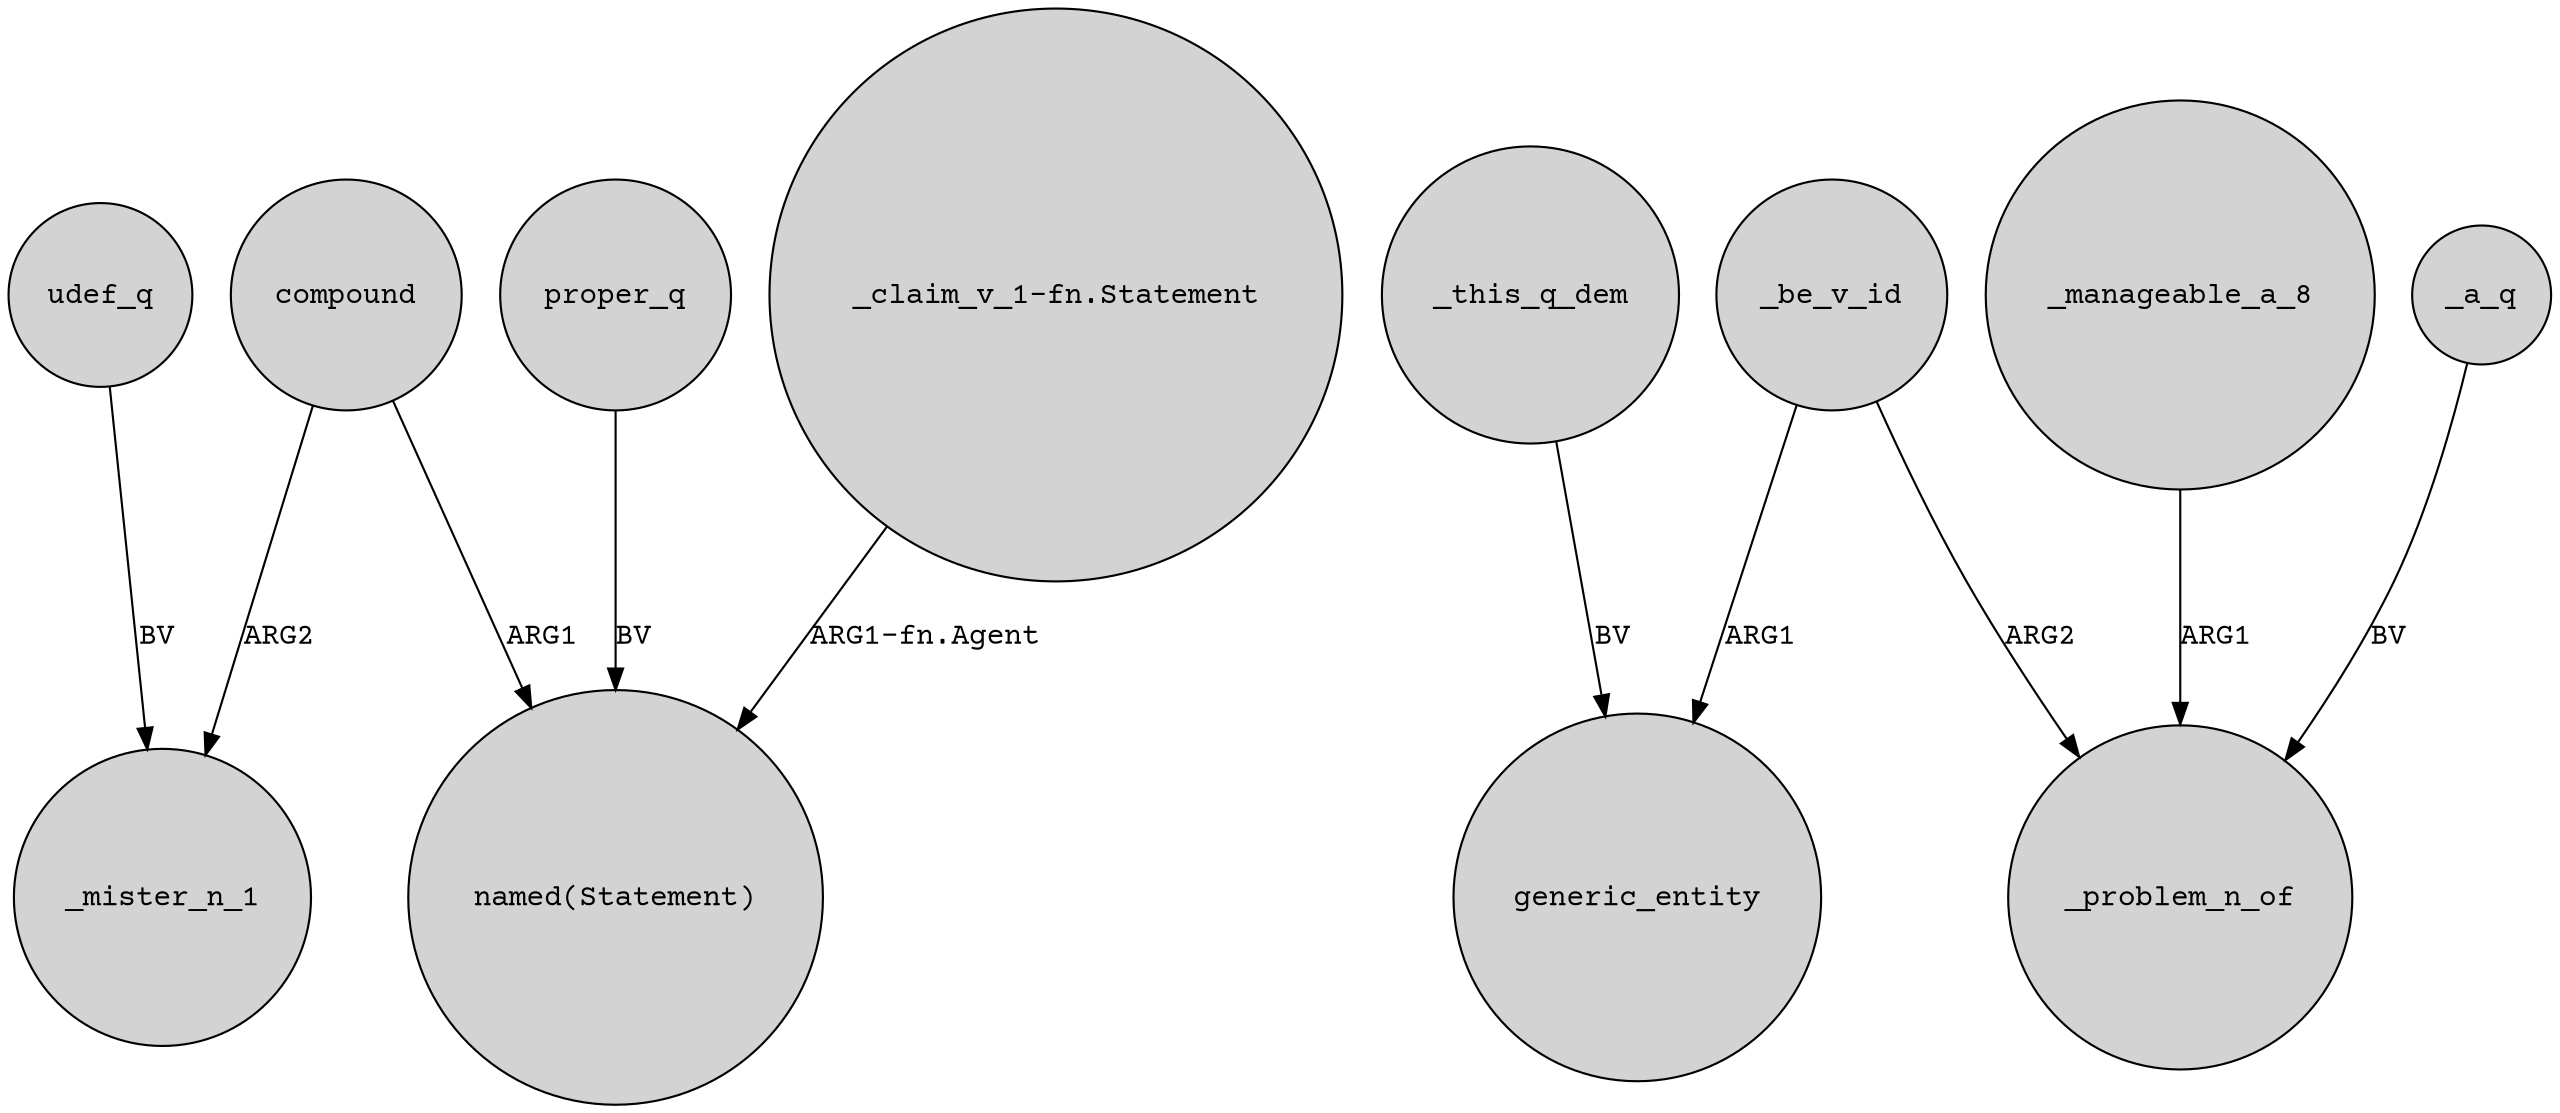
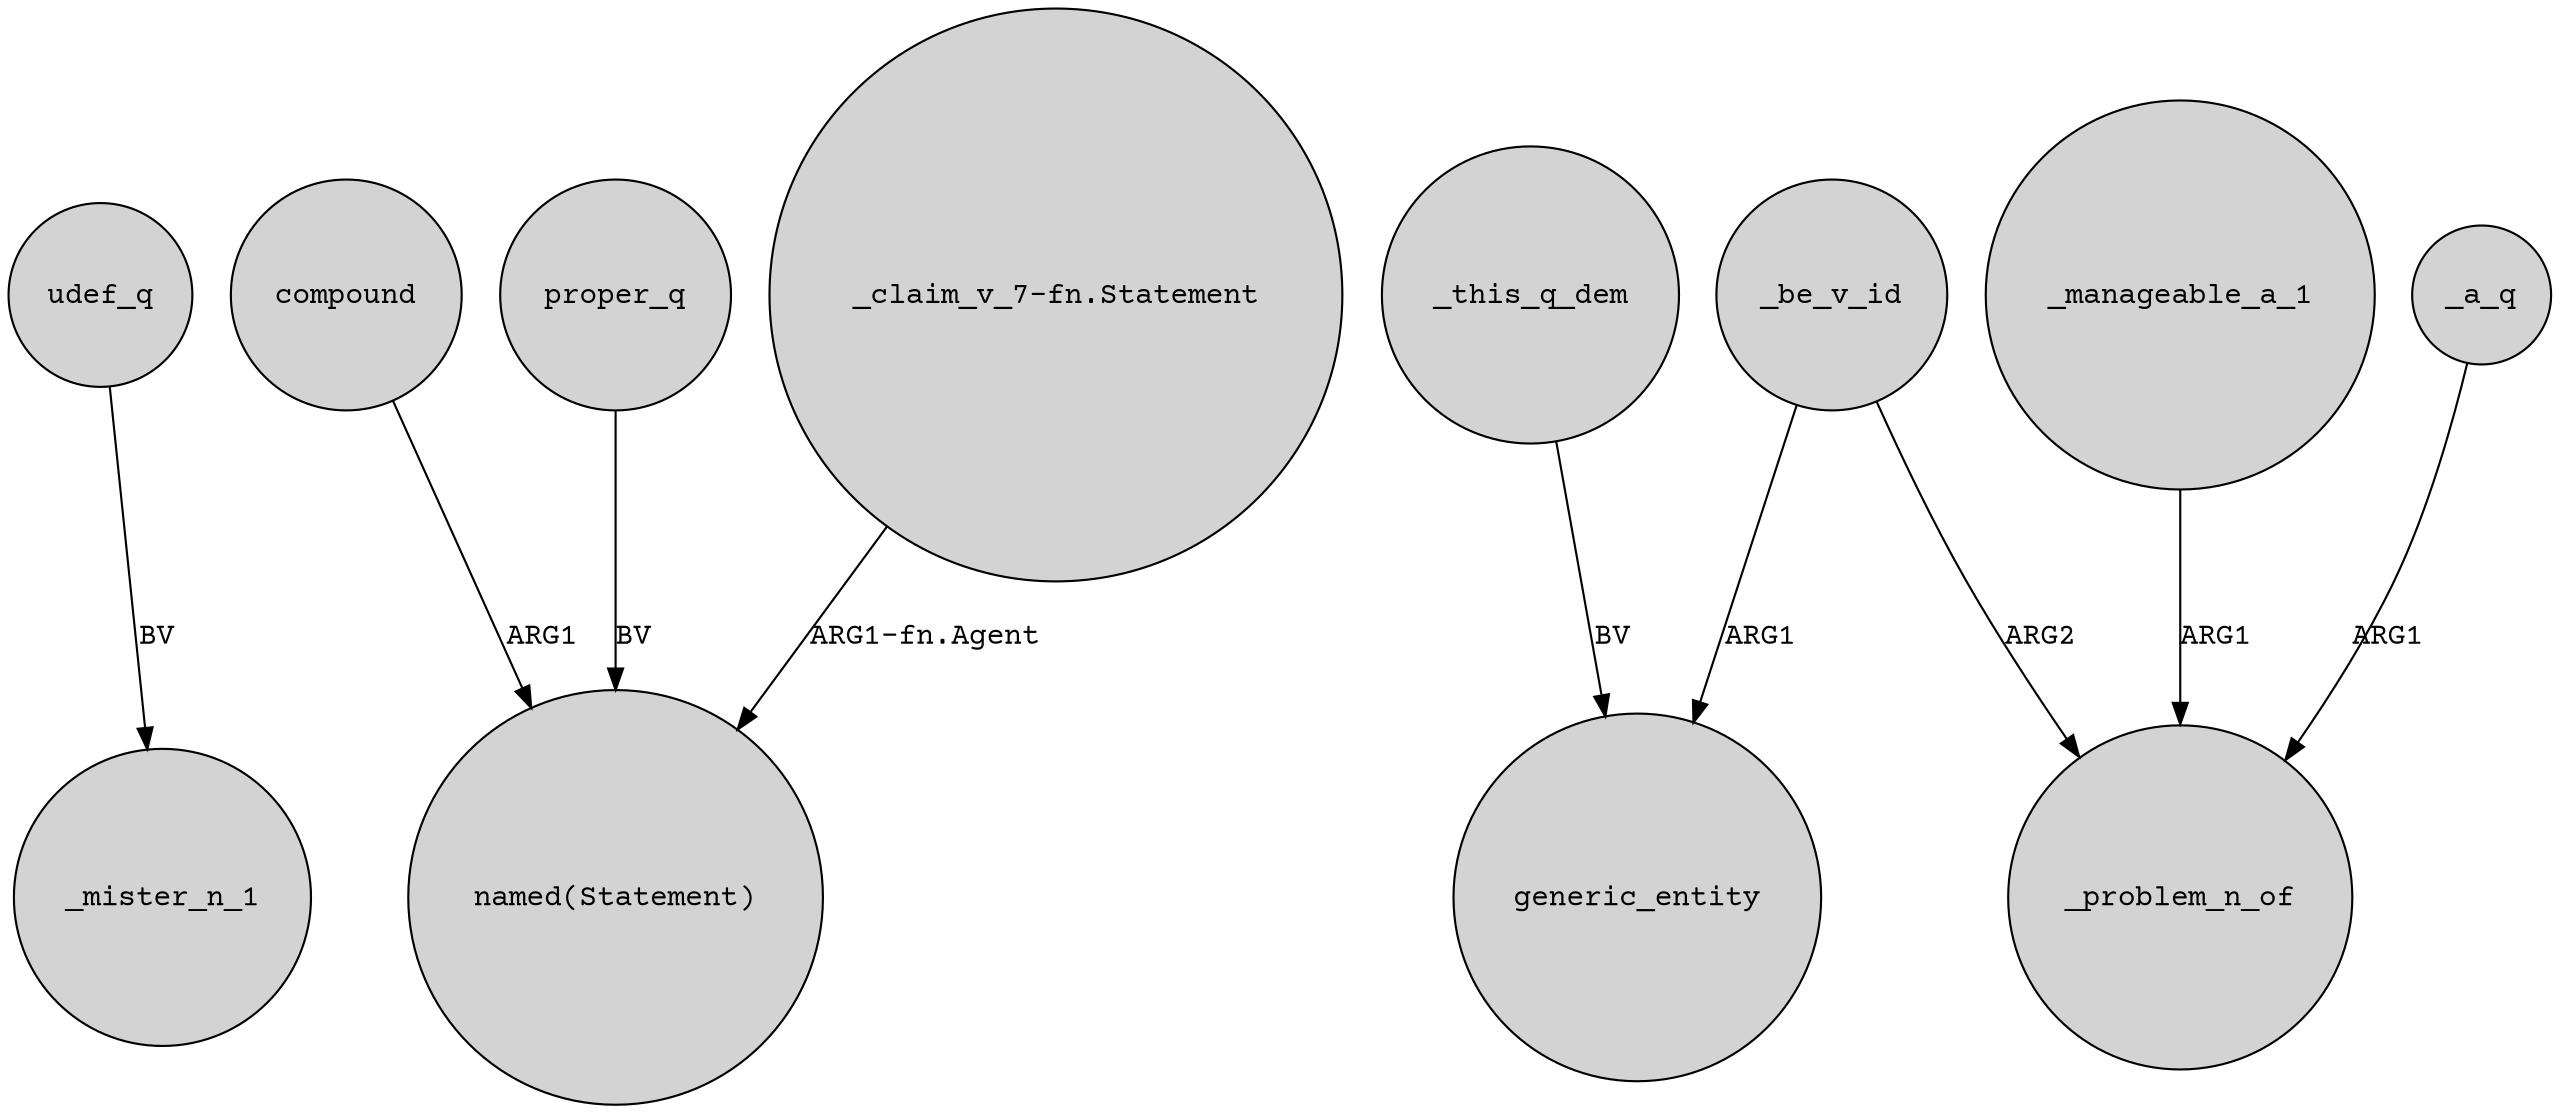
  digraph {
    fontname="Courier Prime"
    node [fontname="Courier Prime" shape=circle style=filled]
    edge [fontname="Courier Prime"]
    n1 [label="named(Statement)"]
    compound
    _mister_n_1
    udef_q
    _this_q_dem
    generic_entity
    _be_v_id
    _problem_n_of
-   "_claim_v_1-fn.Statement"
-   _manageable_a_1 [label=_manageable_a_8]
+   "_claim_v_1-fn.Statement" [label="_claim_v_7-fn.Statement"]
+   _manageable_a_1
    proper_q
    _a_q
    compound -> n1 [label=ARG1]
-   compound -> _mister_n_1 [label=ARG2]
    udef_q -> _mister_n_1 [label=BV]
    _this_q_dem -> generic_entity [label=BV]
    _be_v_id -> generic_entity [label=ARG1]
    _be_v_id -> _problem_n_of [label=ARG2]
    "_claim_v_1-fn.Statement" -> n1 [label="ARG1-fn.Agent"]
    _manageable_a_1 -> _problem_n_of [label=ARG1]
    proper_q -> n1 [label=BV]
-   _a_q -> _problem_n_of [label=BV]
+   _a_q -> _problem_n_of [label=ARG1]
  }
